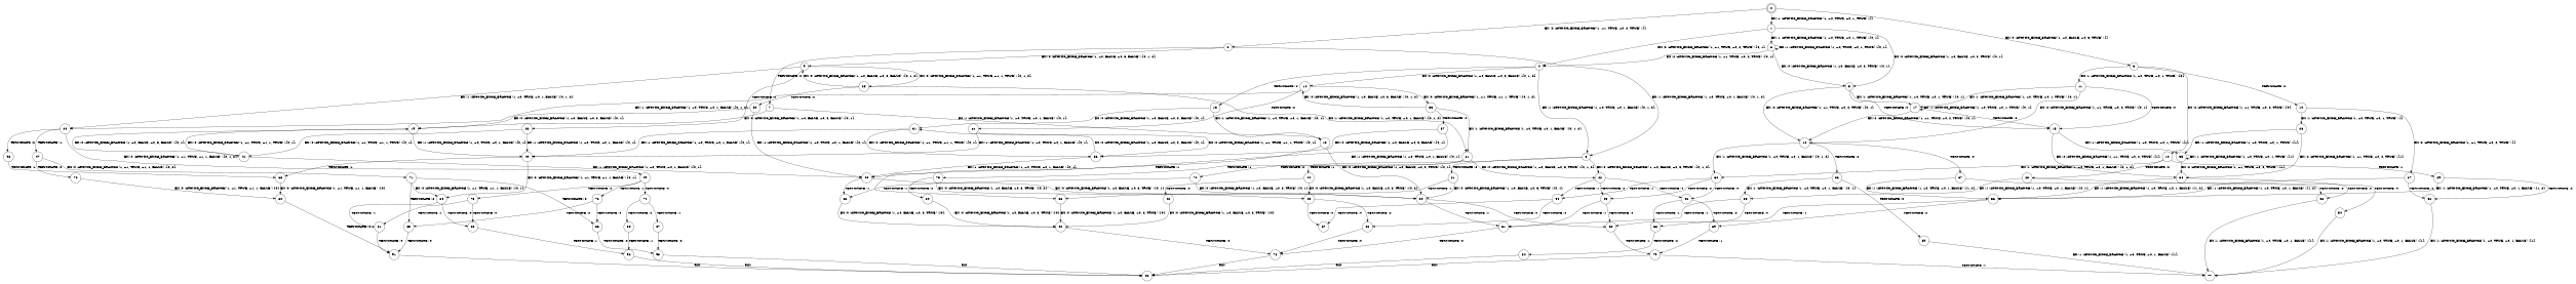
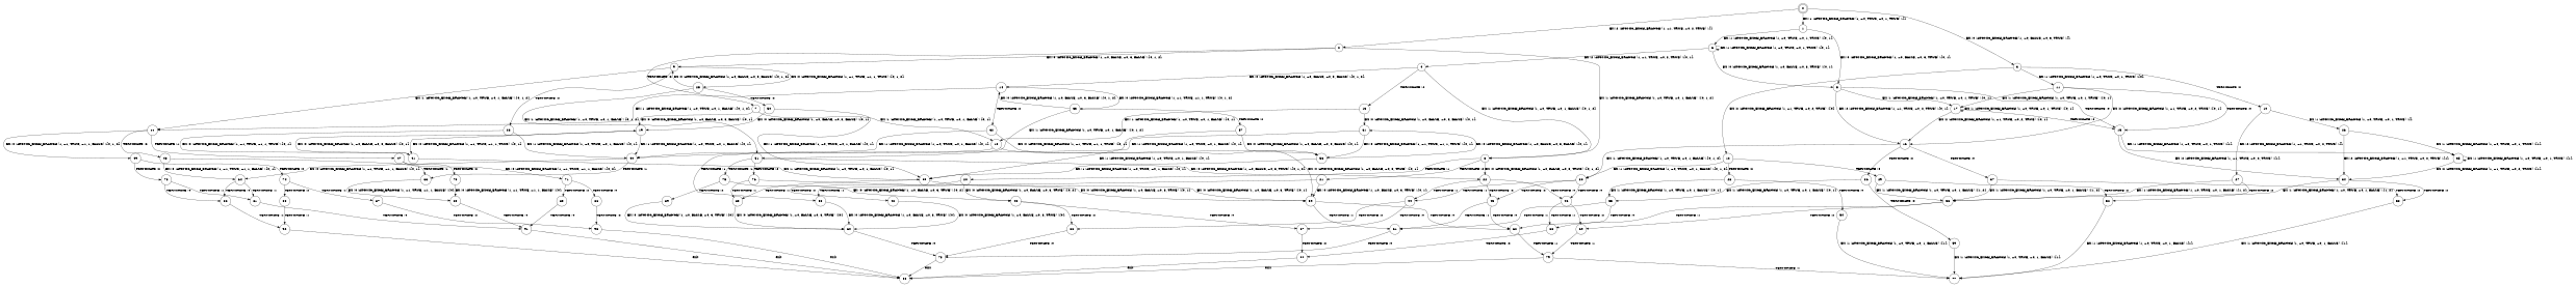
  digraph {
    node [shape=circle]
    0 [peripheries=2]
    1
    2
    3
    4
    5
    6
    7
    8
    9
    10
    11
    12
    13
    14
    15
    16
    17
    18
    19
    20
    21
    22
    23
    24
    25
    26
    27
    28
    29
    30
    31
    32
    33
    34
    35
    36
    37
    38
    39
    40
    41
    42
    43
    44
    45
    46
    47
    48
    49
    50
    51
    52
    53
    54
    55
    56
    57
    58
    59
    60
    61
    62
    63
    64
    65
    66
    67
    68
    69
    70
    71
-   72
    73
    74
    75
    76
    77
    78
    79
    80
    81
    82
    83
    84
    85
    86
    87
    88
    89
    90
    91
    92
    93
    0 -> 1 [label="EX !1 !ATOMIC_EXCH_BRANCH (1, +0, TRUE, +0, 1, TRUE) !{}"]
    0 -> 2 [label="EX !2 !ATOMIC_EXCH_BRANCH (1, +1, TRUE, +0, 2, TRUE) !{}"]
    0 -> 3 [label="EX !0 !ATOMIC_EXCH_BRANCH (1, +0, FALSE, +0, 3, TRUE) !{}"]
-   1 -> 4 [label="EX !2 !ATOMIC_EXCH_BRANCH (1, +1, TRUE, +0, 2, TRUE) !{0, 1}"]
    1 -> 5 [label="EX !0 !ATOMIC_EXCH_BRANCH (1, +0, FALSE, +0, 3, TRUE) !{0, 1}"]
    1 -> 6 [label="EX !1 !ATOMIC_EXCH_BRANCH (1, +0, TRUE, +0, 1, TRUE) !{0, 1}"]
    2 -> 7 [label="TERMINATE !2"]
    2 -> 8 [label="EX !1 !ATOMIC_EXCH_BRANCH (1, +0, TRUE, +0, 1, FALSE) !{0, 1, 2}"]
    2 -> 9 [label="EX !0 !ATOMIC_EXCH_BRANCH (1, +0, FALSE, +0, 3, FALSE) !{0, 1, 2}"]
    3 -> 10 [label="TERMINATE !0"]
    3 -> 11 [label="EX !1 !ATOMIC_EXCH_BRANCH (1, +0, TRUE, +0, 1, TRUE) !{0}"]
    3 -> 12 [label="EX !2 !ATOMIC_EXCH_BRANCH (1, +1, TRUE, +0, 2, TRUE) !{0}"]
    4 -> 8 [label="EX !1 !ATOMIC_EXCH_BRANCH (1, +0, TRUE, +0, 1, FALSE) !{0, 1, 2}"]
    4 -> 13 [label="TERMINATE !2"]
    4 -> 14 [label="EX !0 !ATOMIC_EXCH_BRANCH (1, +0, FALSE, +0, 3, FALSE) !{0, 1, 2}"]
    5 -> 15 [label="TERMINATE !0"]
    5 -> 16 [label="EX !2 !ATOMIC_EXCH_BRANCH (1, +1, TRUE, +0, 2, TRUE) !{0, 1}"]
    5 -> 17 [label="EX !1 !ATOMIC_EXCH_BRANCH (1, +0, TRUE, +0, 1, TRUE) !{0, 1}"]
    6 -> 4 [label="EX !2 !ATOMIC_EXCH_BRANCH (1, +1, TRUE, +0, 2, TRUE) !{0, 1}"]
    6 -> 5 [label="EX !0 !ATOMIC_EXCH_BRANCH (1, +0, FALSE, +0, 3, TRUE) !{0, 1}"]
    6 -> 6 [label="EX !1 !ATOMIC_EXCH_BRANCH (1, +0, TRUE, +0, 1, TRUE) !{0, 1}"]
    7 -> 18 [label="EX !1 !ATOMIC_EXCH_BRANCH (1, +0, TRUE, +0, 1, FALSE) !{0, 1}"]
    7 -> 19 [label="EX !0 !ATOMIC_EXCH_BRANCH (1, +0, FALSE, +0, 3, FALSE) !{0, 1}"]
    8 -> 20 [label="TERMINATE !1"]
    8 -> 21 [label="TERMINATE !2"]
    8 -> 22 [label="EX !0 !ATOMIC_EXCH_BRANCH (1, +0, FALSE, +0, 3, TRUE) !{0, 1, 2}"]
    9 -> 23 [label="TERMINATE !2"]
    9 -> 24 [label="EX !1 !ATOMIC_EXCH_BRANCH (1, +0, TRUE, +0, 1, FALSE) !{0, 1, 2}"]
    9 -> 25 [label="EX !0 !ATOMIC_EXCH_BRANCH (1, +1, TRUE, +1, 1, TRUE) !{0, 1, 2}"]
    10 -> 26 [label="EX !1 !ATOMIC_EXCH_BRANCH (1, +0, TRUE, +0, 1, TRUE) !{}"]
    10 -> 27 [label="EX !2 !ATOMIC_EXCH_BRANCH (1, +1, TRUE, +0, 2, TRUE) !{}"]
    11 -> 15 [label="TERMINATE !0"]
    11 -> 16 [label="EX !2 !ATOMIC_EXCH_BRANCH (1, +1, TRUE, +0, 2, TRUE) !{0, 1}"]
    11 -> 17 [label="EX !1 !ATOMIC_EXCH_BRANCH (1, +0, TRUE, +0, 1, TRUE) !{0, 1}"]
    12 -> 28 [label="TERMINATE !2"]
-   12 -> 29 [label="TERMINATE !1"]
+   12 -> 29 [label="TERMINATE !0"]
    12 -> 30 [label="EX !1 !ATOMIC_EXCH_BRANCH (1, +0, TRUE, +0, 1, FALSE) !{0, 1, 2}"]
    13 -> 18 [label="EX !1 !ATOMIC_EXCH_BRANCH (1, +0, TRUE, +0, 1, FALSE) !{0, 1}"]
    13 -> 31 [label="EX !0 !ATOMIC_EXCH_BRANCH (1, +0, FALSE, +0, 3, FALSE) !{0, 1}"]
    14 -> 24 [label="EX !1 !ATOMIC_EXCH_BRANCH (1, +0, TRUE, +0, 1, FALSE) !{0, 1, 2}"]
    14 -> 32 [label="TERMINATE !2"]
    14 -> 33 [label="EX !0 !ATOMIC_EXCH_BRANCH (1, +1, TRUE, +1, 1, TRUE) !{0, 1, 2}"]
    15 -> 34 [label="EX !2 !ATOMIC_EXCH_BRANCH (1, +1, TRUE, +0, 2, TRUE) !{1}"]
    15 -> 35 [label="EX !1 !ATOMIC_EXCH_BRANCH (1, +0, TRUE, +0, 1, TRUE) !{1}"]
    16 -> 30 [label="EX !1 !ATOMIC_EXCH_BRANCH (1, +0, TRUE, +0, 1, FALSE) !{0, 1, 2}"]
    16 -> 36 [label="TERMINATE !2"]
    16 -> 37 [label="TERMINATE !0"]
    17 -> 15 [label="TERMINATE !0"]
    17 -> 16 [label="EX !2 !ATOMIC_EXCH_BRANCH (1, +1, TRUE, +0, 2, TRUE) !{0, 1}"]
    17 -> 17 [label="EX !1 !ATOMIC_EXCH_BRANCH (1, +0, TRUE, +0, 1, TRUE) !{0, 1}"]
    18 -> 38 [label="TERMINATE !1"]
    18 -> 39 [label="EX !0 !ATOMIC_EXCH_BRANCH (1, +0, FALSE, +0, 3, TRUE) !{0, 1}"]
    19 -> 40 [label="EX !1 !ATOMIC_EXCH_BRANCH (1, +0, TRUE, +0, 1, FALSE) !{0, 1}"]
    19 -> 41 [label="EX !0 !ATOMIC_EXCH_BRANCH (1, +1, TRUE, +1, 1, TRUE) !{0, 1}"]
    20 -> 42 [label="TERMINATE !2"]
    20 -> 43 [label="EX !0 !ATOMIC_EXCH_BRANCH (1, +0, FALSE, +0, 3, TRUE) !{0, 2}"]
    21 -> 38 [label="TERMINATE !1"]
    21 -> 39 [label="EX !0 !ATOMIC_EXCH_BRANCH (1, +0, FALSE, +0, 3, TRUE) !{0, 1}"]
    22 -> 44 [label="TERMINATE !1"]
    22 -> 45 [label="TERMINATE !2"]
    22 -> 46 [label="TERMINATE !0"]
    23 -> 40 [label="EX !1 !ATOMIC_EXCH_BRANCH (1, +0, TRUE, +0, 1, FALSE) !{0, 1}"]
    23 -> 41 [label="EX !0 !ATOMIC_EXCH_BRANCH (1, +1, TRUE, +1, 1, TRUE) !{0, 1}"]
    24 -> 47 [label="TERMINATE !1"]
    24 -> 48 [label="TERMINATE !2"]
    24 -> 49 [label="EX !0 !ATOMIC_EXCH_BRANCH (1, +1, TRUE, +1, 1, FALSE) !{0, 1, 2}"]
    25 -> 9 [label="EX !0 !ATOMIC_EXCH_BRANCH (1, +0, FALSE, +0, 3, FALSE) !{0, 1, 2}"]
    25 -> 50 [label="TERMINATE !2"]
    25 -> 51 [label="EX !1 !ATOMIC_EXCH_BRANCH (1, +0, TRUE, +0, 1, FALSE) !{0, 1, 2}"]
    26 -> 34 [label="EX !2 !ATOMIC_EXCH_BRANCH (1, +1, TRUE, +0, 2, TRUE) !{1}"]
    26 -> 35 [label="EX !1 !ATOMIC_EXCH_BRANCH (1, +0, TRUE, +0, 1, TRUE) !{1}"]
    27 -> 52 [label="TERMINATE !2"]
    27 -> 53 [label="EX !1 !ATOMIC_EXCH_BRANCH (1, +0, TRUE, +0, 1, FALSE) !{1, 2}"]
    28 -> 54 [label="TERMINATE !0"]
    28 -> 55 [label="EX !1 !ATOMIC_EXCH_BRANCH (1, +0, TRUE, +0, 1, FALSE) !{0, 1}"]
    29 -> 52 [label="TERMINATE !2"]
    29 -> 53 [label="EX !1 !ATOMIC_EXCH_BRANCH (1, +0, TRUE, +0, 1, FALSE) !{1, 2}"]
    30 -> 44 [label="TERMINATE !1"]
    30 -> 45 [label="TERMINATE !2"]
    30 -> 46 [label="TERMINATE !0"]
    31 -> 40 [label="EX !1 !ATOMIC_EXCH_BRANCH (1, +0, TRUE, +0, 1, FALSE) !{0, 1}"]
    31 -> 56 [label="EX !0 !ATOMIC_EXCH_BRANCH (1, +1, TRUE, +1, 1, TRUE) !{0, 1}"]
    32 -> 40 [label="EX !1 !ATOMIC_EXCH_BRANCH (1, +0, TRUE, +0, 1, FALSE) !{0, 1}"]
    32 -> 56 [label="EX !0 !ATOMIC_EXCH_BRANCH (1, +1, TRUE, +1, 1, TRUE) !{0, 1}"]
    33 -> 14 [label="EX !0 !ATOMIC_EXCH_BRANCH (1, +0, FALSE, +0, 3, FALSE) !{0, 1, 2}"]
    33 -> 51 [label="EX !1 !ATOMIC_EXCH_BRANCH (1, +0, TRUE, +0, 1, FALSE) !{0, 1, 2}"]
    33 -> 57 [label="TERMINATE !2"]
    34 -> 53 [label="EX !1 !ATOMIC_EXCH_BRANCH (1, +0, TRUE, +0, 1, FALSE) !{1, 2}"]
    34 -> 58 [label="TERMINATE !2"]
    35 -> 34 [label="EX !2 !ATOMIC_EXCH_BRANCH (1, +1, TRUE, +0, 2, TRUE) !{1}"]
    35 -> 35 [label="EX !1 !ATOMIC_EXCH_BRANCH (1, +0, TRUE, +0, 1, TRUE) !{1}"]
    36 -> 55 [label="EX !1 !ATOMIC_EXCH_BRANCH (1, +0, TRUE, +0, 1, FALSE) !{0, 1}"]
    36 -> 59 [label="TERMINATE !0"]
    37 -> 53 [label="EX !1 !ATOMIC_EXCH_BRANCH (1, +0, TRUE, +0, 1, FALSE) !{1, 2}"]
    37 -> 58 [label="TERMINATE !2"]
    38 -> 60 [label="EX !0 !ATOMIC_EXCH_BRANCH (1, +0, FALSE, +0, 3, TRUE) !{0}"]
    39 -> 61 [label="TERMINATE !1"]
    39 -> 62 [label="TERMINATE !0"]
    40 -> 63 [label="TERMINATE !1"]
    40 -> 64 [label="EX !0 !ATOMIC_EXCH_BRANCH (1, +1, TRUE, +1, 1, FALSE) !{0, 1}"]
    41 -> 19 [label="EX !0 !ATOMIC_EXCH_BRANCH (1, +0, FALSE, +0, 3, FALSE) !{0, 1}"]
    41 -> 65 [label="EX !1 !ATOMIC_EXCH_BRANCH (1, +0, TRUE, +0, 1, FALSE) !{0, 1}"]
    42 -> 60 [label="EX !0 !ATOMIC_EXCH_BRANCH (1, +0, FALSE, +0, 3, TRUE) !{0}"]
    43 -> 66 [label="TERMINATE !2"]
    43 -> 67 [label="TERMINATE !0"]
    44 -> 66 [label="TERMINATE !2"]
    44 -> 67 [label="TERMINATE !0"]
    45 -> 61 [label="TERMINATE !1"]
    45 -> 62 [label="TERMINATE !0"]
    46 -> 68 [label="TERMINATE !1"]
    46 -> 69 [label="TERMINATE !2"]
    47 -> 70 [label="TERMINATE !2"]
    47 -> 71 [label="EX !0 !ATOMIC_EXCH_BRANCH (1, +1, TRUE, +1, 1, FALSE) !{0, 2}"]
    48 -> 63 [label="TERMINATE !1"]
-   71 -> 64 [label="EX !0 !ATOMIC_EXCH_BRANCH (1, +1, TRUE, +1, 1, FALSE) !{0, 1}"]
-   49 -> 72 [label="TERMINATE !1"]
+   48 -> 64 [label="EX !0 !ATOMIC_EXCH_BRANCH (1, +1, TRUE, +1, 1, FALSE) !{0, 1}"]
    49 -> 73 [label="TERMINATE !2"]
    49 -> 74 [label="TERMINATE !0"]
    50 -> 19 [label="EX !0 !ATOMIC_EXCH_BRANCH (1, +0, FALSE, +0, 3, FALSE) !{0, 1}"]
    50 -> 65 [label="EX !1 !ATOMIC_EXCH_BRANCH (1, +0, TRUE, +0, 1, FALSE) !{0, 1}"]
    51 -> 22 [label="EX !0 !ATOMIC_EXCH_BRANCH (1, +0, FALSE, +0, 3, TRUE) !{0, 1, 2}"]
    51 -> 75 [label="TERMINATE !1"]
    51 -> 76 [label="TERMINATE !2"]
    52 -> 77 [label="EX !1 !ATOMIC_EXCH_BRANCH (1, +0, TRUE, +0, 1, FALSE) !{1}"]
    53 -> 68 [label="TERMINATE !1"]
    53 -> 69 [label="TERMINATE !2"]
    54 -> 77 [label="EX !1 !ATOMIC_EXCH_BRANCH (1, +0, TRUE, +0, 1, FALSE) !{1}"]
    55 -> 61 [label="TERMINATE !1"]
    55 -> 62 [label="TERMINATE !0"]
    56 -> 31 [label="EX !0 !ATOMIC_EXCH_BRANCH (1, +0, FALSE, +0, 3, FALSE) !{0, 1}"]
    56 -> 65 [label="EX !1 !ATOMIC_EXCH_BRANCH (1, +0, TRUE, +0, 1, FALSE) !{0, 1}"]
    57 -> 56 [label="EX !0 !ATOMIC_EXCH_BRANCH (1, +0, FALSE, +0, 3, FALSE) !{0, 1}"]
    57 -> 65 [label="EX !1 !ATOMIC_EXCH_BRANCH (1, +0, TRUE, +0, 1, FALSE) !{0, 1}"]
    58 -> 77 [label="EX !1 !ATOMIC_EXCH_BRANCH (1, +0, TRUE, +0, 1, FALSE) !{1}"]
    59 -> 77 [label="EX !1 !ATOMIC_EXCH_BRANCH (1, +0, TRUE, +0, 1, FALSE) !{1}"]
    60 -> 78 [label="TERMINATE !0"]
    61 -> 78 [label="TERMINATE !0"]
    62 -> 79 [label="TERMINATE !1"]
    63 -> 80 [label="EX !0 !ATOMIC_EXCH_BRANCH (1, +1, TRUE, +1, 1, FALSE) !{0}"]
    64 -> 81 [label="TERMINATE !1"]
    64 -> 82 [label="TERMINATE !0"]
    65 -> 39 [label="EX !0 !ATOMIC_EXCH_BRANCH (1, +0, FALSE, +0, 3, TRUE) !{0, 1}"]
    65 -> 83 [label="TERMINATE !1"]
    66 -> 78 [label="TERMINATE !0"]
+   67 -> 84 [label="TERMINATE !2"]
    68 -> 84 [label="TERMINATE !2"]
    69 -> 79 [label="TERMINATE !1"]
    70 -> 80 [label="EX !0 !ATOMIC_EXCH_BRANCH (1, +1, TRUE, +1, 1, FALSE) !{0}"]
    71 -> 85 [label="TERMINATE !2"]
    71 -> 86 [label="TERMINATE !0"]
-   72 -> 85 [label="TERMINATE !2"]
-   72 -> 86 [label="TERMINATE !0"]
    73 -> 81 [label="TERMINATE !1"]
    73 -> 82 [label="TERMINATE !0"]
    74 -> 87 [label="TERMINATE !1"]
    74 -> 88 [label="TERMINATE !2"]
    75 -> 43 [label="EX !0 !ATOMIC_EXCH_BRANCH (1, +0, FALSE, +0, 3, TRUE) !{0, 2}"]
    75 -> 89 [label="TERMINATE !2"]
    76 -> 39 [label="EX !0 !ATOMIC_EXCH_BRANCH (1, +0, FALSE, +0, 3, TRUE) !{0, 1}"]
    76 -> 83 [label="TERMINATE !1"]
    78 -> 90 [label=exit]
    79 -> 77 [label="TERMINATE !1"]
    79 -> 90 [label=exit]
    80 -> 91 [label="TERMINATE !0"]
    81 -> 91 [label="TERMINATE !0"]
    82 -> 92 [label="TERMINATE !1"]
    83 -> 60 [label="EX !0 !ATOMIC_EXCH_BRANCH (1, +0, FALSE, +0, 3, TRUE) !{0}"]
    84 -> 90 [label=exit]
    85 -> 91 [label="TERMINATE !0"]
    86 -> 93 [label="TERMINATE !2"]
    87 -> 93 [label="TERMINATE !2"]
    88 -> 92 [label="TERMINATE !1"]
    89 -> 60 [label="EX !0 !ATOMIC_EXCH_BRANCH (1, +0, FALSE, +0, 3, TRUE) !{0}"]
    91 -> 90 [label=exit]
    92 -> 90 [label=exit]
    93 -> 90 [label=exit]
  }
